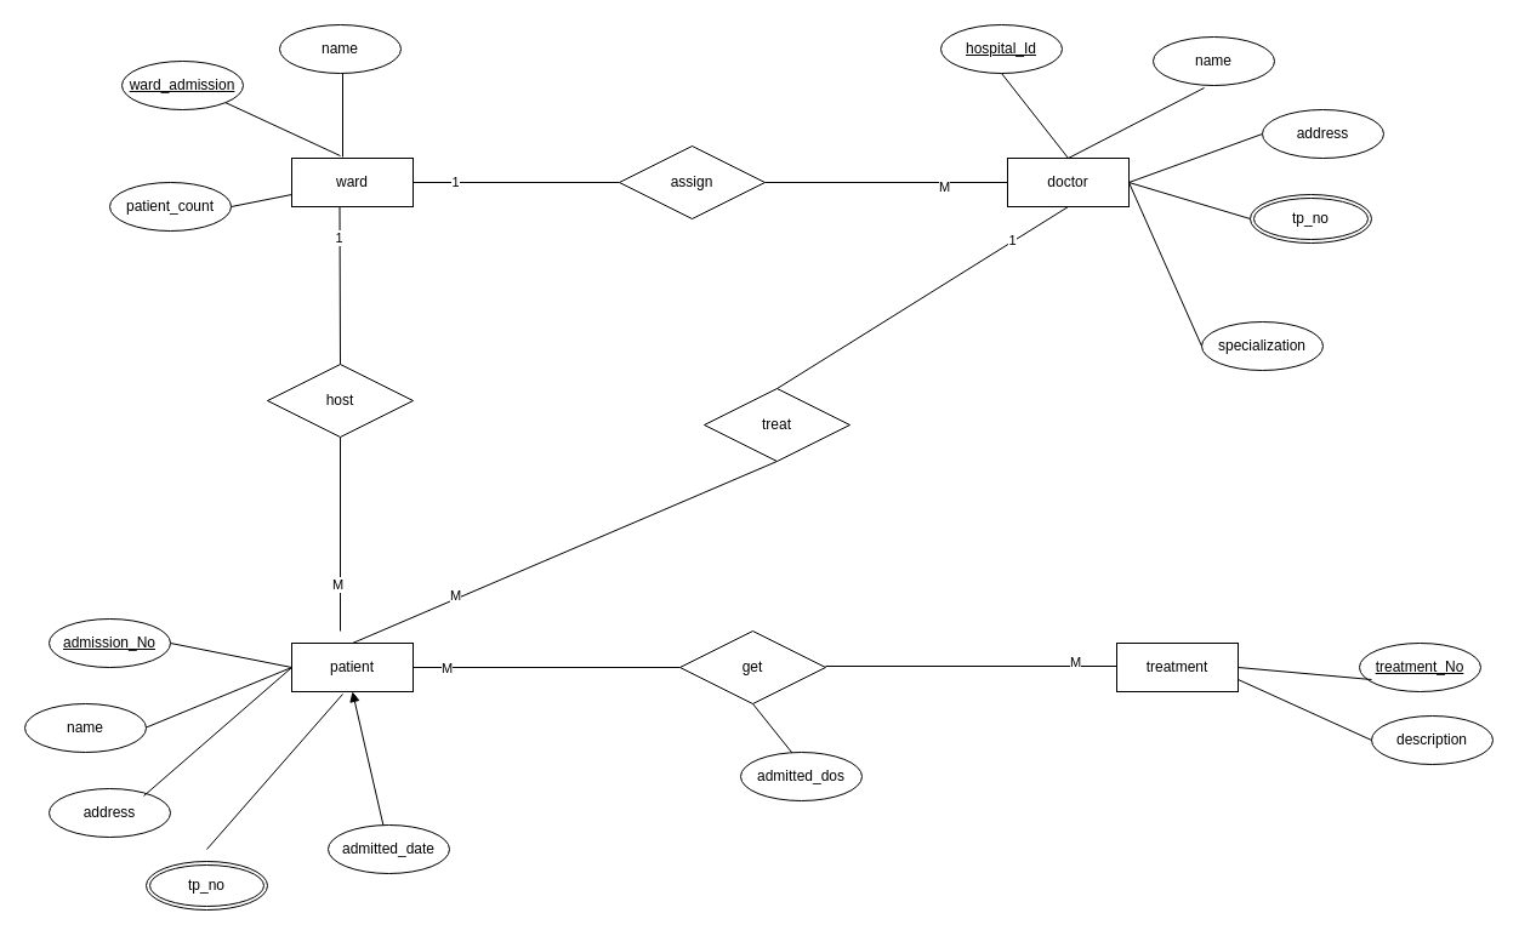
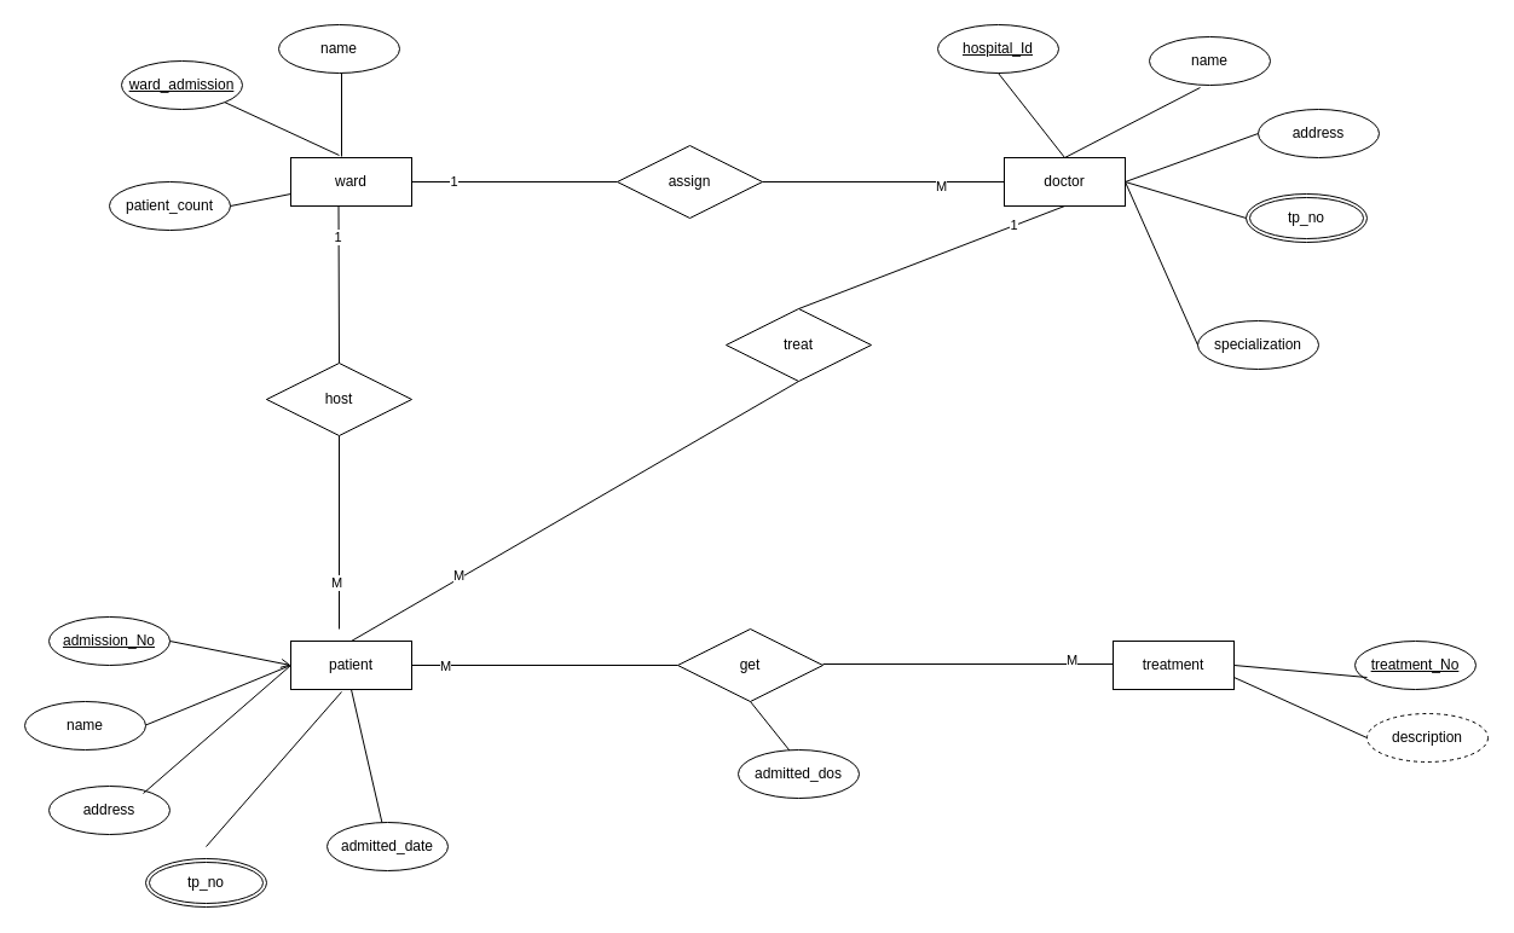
  <mxCell id="0" />
  <mxCell id="1" parent="0" />
  <mxCell id="2" value="ward" style="whiteSpace=wrap;html=1;align=center;" parent="1" vertex="1"><mxGeometry x="240" y="130" width="100" height="40" as="geometry" /></mxCell>
  <mxCell id="3" value="" style="endArrow=none;html=1;rounded=0;entryX=0.42;entryY=-0.025;entryDx=0;entryDy=0;exitX=0.52;exitY=1;exitDx=0;exitDy=0;exitPerimeter=0;entryPerimeter=0;" parent="1" source="5" target="2" edge="1"><mxGeometry relative="1" as="geometry"><mxPoint x="510" y="160" as="sourcePoint" /><mxPoint x="590" y="240" as="targetPoint" /></mxGeometry></mxCell>
  <mxCell id="4" value="ward_admission" style="ellipse;whiteSpace=wrap;html=1;align=center;fontStyle=4;" parent="1" vertex="1"><mxGeometry x="100" y="50" width="100" height="40" as="geometry" /></mxCell>
  <mxCell id="5" value="name" style="ellipse;whiteSpace=wrap;html=1;align=center;" parent="1" vertex="1"><mxGeometry x="230" y="20" width="100" height="40" as="geometry" /></mxCell>
  <mxCell id="6" value="patient_count" style="ellipse;whiteSpace=wrap;html=1;align=center;" parent="1" vertex="1"><mxGeometry x="90" y="150" width="100" height="40" as="geometry" /></mxCell>
  <mxCell id="7" value="" style="endArrow=none;html=1;rounded=0;entryX=0.4;entryY=-0.05;entryDx=0;entryDy=0;exitX=1;exitY=1;exitDx=0;exitDy=0;entryPerimeter=0;" parent="1" source="4" target="2" edge="1"><mxGeometry relative="1" as="geometry"><mxPoint x="292" y="70" as="sourcePoint" /><mxPoint x="292" y="139" as="targetPoint" /></mxGeometry></mxCell>
  <mxCell id="8" value="" style="endArrow=none;html=1;rounded=0;entryX=0;entryY=0.75;entryDx=0;entryDy=0;" parent="1" target="2" edge="1"><mxGeometry relative="1" as="geometry"><mxPoint x="190" y="170" as="sourcePoint" /><mxPoint x="290" y="138" as="targetPoint" /></mxGeometry></mxCell>
  <mxCell id="9" value="" style="endArrow=none;html=1;rounded=0;entryX=1;entryY=0.5;entryDx=0;entryDy=0;" parent="1" target="2" edge="1"><mxGeometry relative="1" as="geometry"><mxPoint x="510" y="150" as="sourcePoint" /><mxPoint x="292" y="139" as="targetPoint" /></mxGeometry></mxCell>
  <mxCell id="10" value="1" style="edgeLabel;html=1;align=center;verticalAlign=middle;resizable=0;points=[];" parent="9" vertex="1" connectable="0"><mxGeometry x="0.6" y="-1" relative="1" as="geometry"><mxPoint as="offset" /></mxGeometry></mxCell>
  <mxCell id="11" value="doctor" style="whiteSpace=wrap;html=1;align=center;" parent="1" vertex="1"><mxGeometry x="830" y="130" width="100" height="40" as="geometry" /></mxCell>
  <mxCell id="12" value="assign" style="shape=rhombus;perimeter=rhombusPerimeter;whiteSpace=wrap;html=1;align=center;" parent="1" vertex="1"><mxGeometry x="510" y="120" width="120" height="60" as="geometry" /></mxCell>
  <mxCell id="13" value="" style="endArrow=none;html=1;rounded=0;exitX=1;exitY=0.5;exitDx=0;exitDy=0;" parent="1" source="12" edge="1"><mxGeometry relative="1" as="geometry"><mxPoint x="520" y="160" as="sourcePoint" /><mxPoint x="830" y="150" as="targetPoint" /></mxGeometry></mxCell>
  <mxCell id="14" value="M" style="edgeLabel;html=1;align=center;verticalAlign=middle;resizable=0;points=[];" parent="13" vertex="1" connectable="0"><mxGeometry x="0.47" y="-3" relative="1" as="geometry"><mxPoint as="offset" /></mxGeometry></mxCell>
  <mxCell id="15" value="name" style="ellipse;whiteSpace=wrap;html=1;align=center;" parent="1" vertex="1"><mxGeometry x="950" y="30" width="100" height="40" as="geometry" /></mxCell>
  <mxCell id="16" value="address" style="ellipse;whiteSpace=wrap;html=1;align=center;" parent="1" vertex="1"><mxGeometry x="1040" y="90" width="100" height="40" as="geometry" /></mxCell>
  <mxCell id="17" value="specialization" style="ellipse;whiteSpace=wrap;html=1;align=center;" parent="1" vertex="1"><mxGeometry x="990" y="265" width="100" height="40" as="geometry" /></mxCell>
  <mxCell id="18" value="tp_no" style="ellipse;shape=doubleEllipse;margin=3;whiteSpace=wrap;html=1;align=center;" parent="1" vertex="1"><mxGeometry x="1030" y="160" width="100" height="40" as="geometry" /></mxCell>
  <mxCell id="19" value="hospital_Id" style="ellipse;whiteSpace=wrap;html=1;align=center;fontStyle=4;" parent="1" vertex="1"><mxGeometry x="775" y="20" width="100" height="40" as="geometry" /></mxCell>
  <mxCell id="20" value="" style="endArrow=none;html=1;rounded=0;entryX=0.5;entryY=0;entryDx=0;entryDy=0;exitX=0.5;exitY=1;exitDx=0;exitDy=0;entryPerimeter=0;" parent="1" source="19" target="11" edge="1"><mxGeometry relative="1" as="geometry"><mxPoint x="890" y="60" as="sourcePoint" /><mxPoint x="890" y="129" as="targetPoint" /></mxGeometry></mxCell>
  <mxCell id="21" value="" style="endArrow=none;html=1;rounded=0;exitX=0.42;exitY=1.05;exitDx=0;exitDy=0;exitPerimeter=0;" parent="1" source="15" edge="1"><mxGeometry relative="1" as="geometry"><mxPoint x="950" y="81" as="sourcePoint" /><mxPoint x="880" y="130" as="targetPoint" /></mxGeometry></mxCell>
  <mxCell id="22" value="" style="endArrow=none;html=1;rounded=0;entryX=1;entryY=0.5;entryDx=0;entryDy=0;exitX=0;exitY=0.5;exitDx=0;exitDy=0;" parent="1" source="16" target="11" edge="1"><mxGeometry relative="1" as="geometry"><mxPoint x="890" y="70" as="sourcePoint" /><mxPoint x="890" y="140" as="targetPoint" /></mxGeometry></mxCell>
  <mxCell id="23" value="" style="endArrow=none;html=1;rounded=0;exitX=0;exitY=0.5;exitDx=0;exitDy=0;" parent="1" source="18" edge="1"><mxGeometry relative="1" as="geometry"><mxPoint x="1050" y="120" as="sourcePoint" /><mxPoint x="930" y="150" as="targetPoint" /></mxGeometry></mxCell>
  <mxCell id="24" value="" style="endArrow=none;html=1;rounded=0;exitX=0;exitY=0.5;exitDx=0;exitDy=0;" parent="1" source="17" edge="1"><mxGeometry relative="1" as="geometry"><mxPoint x="1050" y="120" as="sourcePoint" /><mxPoint x="930" y="150" as="targetPoint" /></mxGeometry></mxCell>
  <mxCell id="25" value="" style="endArrow=none;html=1;rounded=0;entryX=0.5;entryY=0;entryDx=0;entryDy=0;" parent="1" target="31" edge="1"><mxGeometry relative="1" as="geometry"><mxPoint x="279.5" y="170" as="sourcePoint" /><mxPoint x="279.5" y="270" as="targetPoint" /></mxGeometry></mxCell>
  <mxCell id="26" value="1" style="edgeLabel;html=1;align=center;verticalAlign=middle;resizable=0;points=[];" parent="25" vertex="1" connectable="0"><mxGeometry x="-0.615" y="-1" relative="1" as="geometry"><mxPoint as="offset" /></mxGeometry></mxCell>
  <mxCell id="27" value="treatment" style="whiteSpace=wrap;html=1;align=center;" parent="1" vertex="1"><mxGeometry x="920" y="530" width="100" height="40" as="geometry" /></mxCell>
  <mxCell id="28" value="" style="endArrow=none;html=1;rounded=0;" parent="1" source="31" edge="1"><mxGeometry relative="1" as="geometry"><mxPoint x="279.5" y="330" as="sourcePoint" /><mxPoint x="280" y="520" as="targetPoint" /></mxGeometry></mxCell>
  <mxCell id="29" value="M" style="edgeLabel;html=1;align=center;verticalAlign=middle;resizable=0;points=[];" parent="28" vertex="1" connectable="0"><mxGeometry x="0.512" y="-3" relative="1" as="geometry"><mxPoint as="offset" /></mxGeometry></mxCell>
  <mxCell id="30" value="" style="endArrow=none;html=1;rounded=0;" parent="1" target="31" edge="1"><mxGeometry relative="1" as="geometry"><mxPoint x="279.5" y="330" as="sourcePoint" /><mxPoint x="280" y="520" as="targetPoint" /></mxGeometry></mxCell>
  <mxCell id="31" value="host" style="shape=rhombus;perimeter=rhombusPerimeter;whiteSpace=wrap;html=1;align=center;" parent="1" vertex="1"><mxGeometry x="220" y="300" width="120" height="60" as="geometry" /></mxCell>
  <mxCell id="32" value="name" style="ellipse;whiteSpace=wrap;html=1;align=center;" parent="1" vertex="1"><mxGeometry x="20" y="580" width="100" height="40" as="geometry" /></mxCell>
  <mxCell id="33" value="address" style="ellipse;whiteSpace=wrap;html=1;align=center;" parent="1" vertex="1"><mxGeometry x="40" y="650" width="100" height="40" as="geometry" /></mxCell>
  <mxCell id="34" value="admitted_date" style="ellipse;whiteSpace=wrap;html=1;align=center;" parent="1" vertex="1"><mxGeometry x="270" y="680" width="100" height="40" as="geometry" /></mxCell>
  <mxCell id="35" value="tp_no" style="ellipse;shape=doubleEllipse;margin=3;whiteSpace=wrap;html=1;align=center;" parent="1" vertex="1"><mxGeometry x="120" y="710" width="100" height="40" as="geometry" /></mxCell>
  <mxCell id="36" value="&lt;u&gt;treatment_No&lt;/u&gt;" style="ellipse;whiteSpace=wrap;html=1;align=center;" parent="1" vertex="1"><mxGeometry x="1120" y="530" width="100" height="40" as="geometry" /></mxCell>
- <mxCell id="37" value="description" style="ellipse;whiteSpace=wrap;html=1;align=center;" parent="1" vertex="1"><mxGeometry x="1130" y="590" width="100" height="40" as="geometry" /></mxCell>
+ <mxCell id="37" value="description" style="ellipse;whiteSpace=wrap;html=1;align=center;dashed=1;" parent="1" vertex="1"><mxGeometry x="1130" y="590" width="100" height="40" as="geometry" /></mxCell>
  <mxCell id="38" value="admission_No" style="ellipse;whiteSpace=wrap;html=1;align=center;fontStyle=4;" parent="1" vertex="1"><mxGeometry x="40" y="510" width="100" height="40" as="geometry" /></mxCell>
  <mxCell id="39" value="patient" style="whiteSpace=wrap;html=1;align=center;" parent="1" vertex="1"><mxGeometry x="240" y="530" width="100" height="40" as="geometry" /></mxCell>
- <mxCell id="40" value="" style="endArrow=none;html=1;rounded=0;exitX=1;exitY=0.5;exitDx=0;exitDy=0;entryX=0;entryY=0.5;entryDx=0;entryDy=0;" parent="1" source="38" target="39" edge="1"><mxGeometry relative="1" as="geometry"><mxPoint x="120" y="549" as="sourcePoint" /><mxPoint x="280" y="549" as="targetPoint" /></mxGeometry></mxCell>
+ <mxCell id="40" value="" style="endArrow=open;html=1;rounded=0;exitX=1;exitY=0.5;exitDx=0;exitDy=0;entryX=0;entryY=0.5;entryDx=0;entryDy=0;" parent="1" source="38" target="39" edge="1"><mxGeometry relative="1" as="geometry"><mxPoint x="120" y="549" as="sourcePoint" /><mxPoint x="280" y="549" as="targetPoint" /></mxGeometry></mxCell>
  <mxCell id="41" value="" style="endArrow=none;html=1;rounded=0;entryX=0;entryY=0.5;entryDx=0;entryDy=0;" parent="1" target="39" edge="1"><mxGeometry relative="1" as="geometry"><mxPoint x="120" y="599.5" as="sourcePoint" /><mxPoint x="280" y="599.5" as="targetPoint" /></mxGeometry></mxCell>
  <mxCell id="42" value="" style="endArrow=none;html=1;rounded=0;entryX=0;entryY=0.5;entryDx=0;entryDy=0;exitX=0.78;exitY=0.15;exitDx=0;exitDy=0;exitPerimeter=0;" parent="1" source="33" target="39" edge="1"><mxGeometry relative="1" as="geometry"><mxPoint x="120" y="650" as="sourcePoint" /><mxPoint x="230" y="560" as="targetPoint" /></mxGeometry></mxCell>
  <mxCell id="43" value="" style="endArrow=none;html=1;rounded=0;entryX=0;entryY=0.5;entryDx=0;entryDy=0;" parent="1" target="37" edge="1"><mxGeometry relative="1" as="geometry"><mxPoint x="1020" y="560" as="sourcePoint" /><mxPoint x="1120" y="560" as="targetPoint" /></mxGeometry></mxCell>
  <mxCell id="44" value="" style="endArrow=none;html=1;rounded=0;exitX=1;exitY=0.5;exitDx=0;exitDy=0;entryX=0.1;entryY=0.75;entryDx=0;entryDy=0;entryPerimeter=0;" parent="1" source="27" target="36" edge="1"><mxGeometry relative="1" as="geometry"><mxPoint x="1030" y="550" as="sourcePoint" /><mxPoint x="1120" y="530" as="targetPoint" /></mxGeometry></mxCell>
  <mxCell id="45" value="" style="endArrow=none;html=1;rounded=0;entryX=0.42;entryY=1.05;entryDx=0;entryDy=0;entryPerimeter=0;" parent="1" target="39" edge="1"><mxGeometry relative="1" as="geometry"><mxPoint x="170" y="700" as="sourcePoint" /><mxPoint x="250" y="560" as="targetPoint" /></mxGeometry></mxCell>
- <mxCell id="46" value="" style="endArrow=block;html=1;rounded=0;entryX=0.5;entryY=1;entryDx=0;entryDy=0;" parent="1" source="34" target="39" edge="1"><mxGeometry relative="1" as="geometry"><mxPoint x="310" y="650" as="sourcePoint" /><mxPoint x="292" y="582" as="targetPoint" /></mxGeometry></mxCell>
+ <mxCell id="46" value="" style="endArrow=none;html=1;rounded=0;entryX=0.5;entryY=1;entryDx=0;entryDy=0;" parent="1" source="34" target="39" edge="1"><mxGeometry relative="1" as="geometry"><mxPoint x="310" y="650" as="sourcePoint" /><mxPoint x="292" y="582" as="targetPoint" /></mxGeometry></mxCell>
  <mxCell id="47" value="" style="endArrow=none;html=1;rounded=0;exitX=1;exitY=0.5;exitDx=0;exitDy=0;entryX=0;entryY=0.5;entryDx=0;entryDy=0;" parent="1" source="39" target="49" edge="1"><mxGeometry relative="1" as="geometry"><mxPoint x="450" y="570" as="sourcePoint" /><mxPoint x="510" y="550" as="targetPoint" /></mxGeometry></mxCell>
  <mxCell id="48" value="M" style="edgeLabel;html=1;align=center;verticalAlign=middle;resizable=0;points=[];" parent="47" vertex="1" connectable="0"><mxGeometry x="-0.754" relative="1" as="geometry"><mxPoint as="offset" /></mxGeometry></mxCell>
  <mxCell id="49" value="get" style="shape=rhombus;perimeter=rhombusPerimeter;whiteSpace=wrap;html=1;align=center;" parent="1" vertex="1"><mxGeometry x="560" y="520" width="120" height="60" as="geometry" /></mxCell>
  <mxCell id="50" value="" style="endArrow=none;html=1;rounded=0;" parent="1" edge="1"><mxGeometry relative="1" as="geometry"><mxPoint x="680" y="549" as="sourcePoint" /><mxPoint x="920" y="549" as="targetPoint" /></mxGeometry></mxCell>
  <mxCell id="51" value="M" style="edgeLabel;html=1;align=center;verticalAlign=middle;resizable=0;points=[];" parent="50" vertex="1" connectable="0"><mxGeometry x="0.706" y="4" relative="1" as="geometry"><mxPoint as="offset" /></mxGeometry></mxCell>
- <mxCell id="52" value="treat" style="shape=rhombus;perimeter=rhombusPerimeter;whiteSpace=wrap;html=1;align=center;" parent="1" vertex="1"><mxGeometry x="580" y="320" width="120" height="60" as="geometry" /></mxCell>
+ <mxCell id="52" value="treat" style="shape=rhombus;perimeter=rhombusPerimeter;whiteSpace=wrap;html=1;align=center;" parent="1" vertex="1"><mxGeometry x="600" y="255" width="120" height="60" as="geometry" /></mxCell>
  <mxCell id="53" value="" style="endArrow=none;html=1;rounded=0;exitX=0.5;exitY=1;exitDx=0;exitDy=0;" parent="1" source="52" edge="1"><mxGeometry relative="1" as="geometry"><mxPoint x="290" y="370" as="sourcePoint" /><mxPoint x="290" y="530" as="targetPoint" /></mxGeometry></mxCell>
  <mxCell id="54" value="M" style="edgeLabel;html=1;align=center;verticalAlign=middle;resizable=0;points=[];" parent="53" vertex="1" connectable="0"><mxGeometry x="0.512" y="-3" relative="1" as="geometry"><mxPoint as="offset" /></mxGeometry></mxCell>
  <mxCell id="55" value="" style="endArrow=none;html=1;rounded=0;entryX=0.5;entryY=0;entryDx=0;entryDy=0;exitX=0.5;exitY=1;exitDx=0;exitDy=0;" parent="1" source="11" target="52" edge="1"><mxGeometry relative="1" as="geometry"><mxPoint x="790" y="210" as="sourcePoint" /><mxPoint x="790.5" y="340" as="targetPoint" /></mxGeometry></mxCell>
  <mxCell id="56" value="1" style="edgeLabel;html=1;align=center;verticalAlign=middle;resizable=0;points=[];" parent="55" vertex="1" connectable="0"><mxGeometry x="-0.615" y="-1" relative="1" as="geometry"><mxPoint as="offset" /></mxGeometry></mxCell>
  <mxCell id="57" value="" style="endArrow=none;html=1;rounded=0;exitX=0.5;exitY=1;exitDx=0;exitDy=0;" parent="1" source="49" edge="1"><mxGeometry relative="1" as="geometry"><mxPoint x="768" y="580" as="sourcePoint" /><mxPoint x="660" y="630" as="targetPoint" /></mxGeometry></mxCell>
  <mxCell id="58" value="admitted_dos" style="ellipse;whiteSpace=wrap;html=1;align=center;" parent="1" vertex="1"><mxGeometry x="610" y="620" width="100" height="40" as="geometry" /></mxCell>
